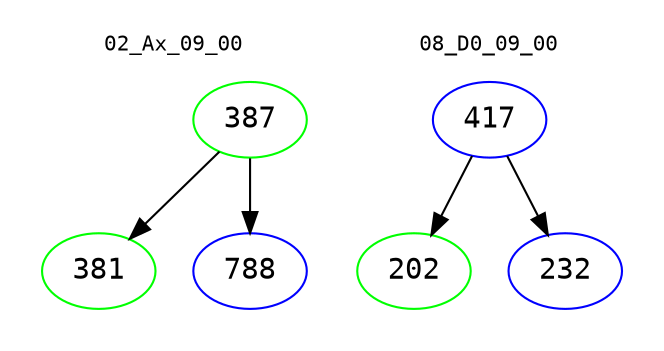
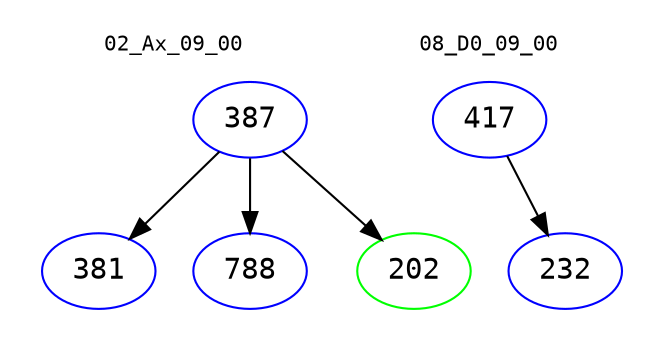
  digraph {
    fontname="DejaVu Sans Mono"
    node [color=blue fontname="DejaVu Sans Mono"]
    edge [color=black fontname="DejaVu Sans Mono"]
-   n1 [color=green label=387]
-   n2 [color=green label=381]
+   n1 [label=387]
+   n2 [label=381]
    n3 [label=788]
    n4 [label=417]
    n5 [color=green label=202]
    n6 [label=232]
    subgraph cluster_1 {
      color=white
      fontsize=10
      label="02_Ax_09_00"
      n1
      n2
      n3
    }
    subgraph cluster_2 {
      color=white
      fontsize=10
      label="08_D0_09_00"
      n4
      n5
      n6
    }
    n1 -> n2
    n1 -> n3
-   n4 -> n5
+   n1 -> n5
    n4 -> n6
  }
